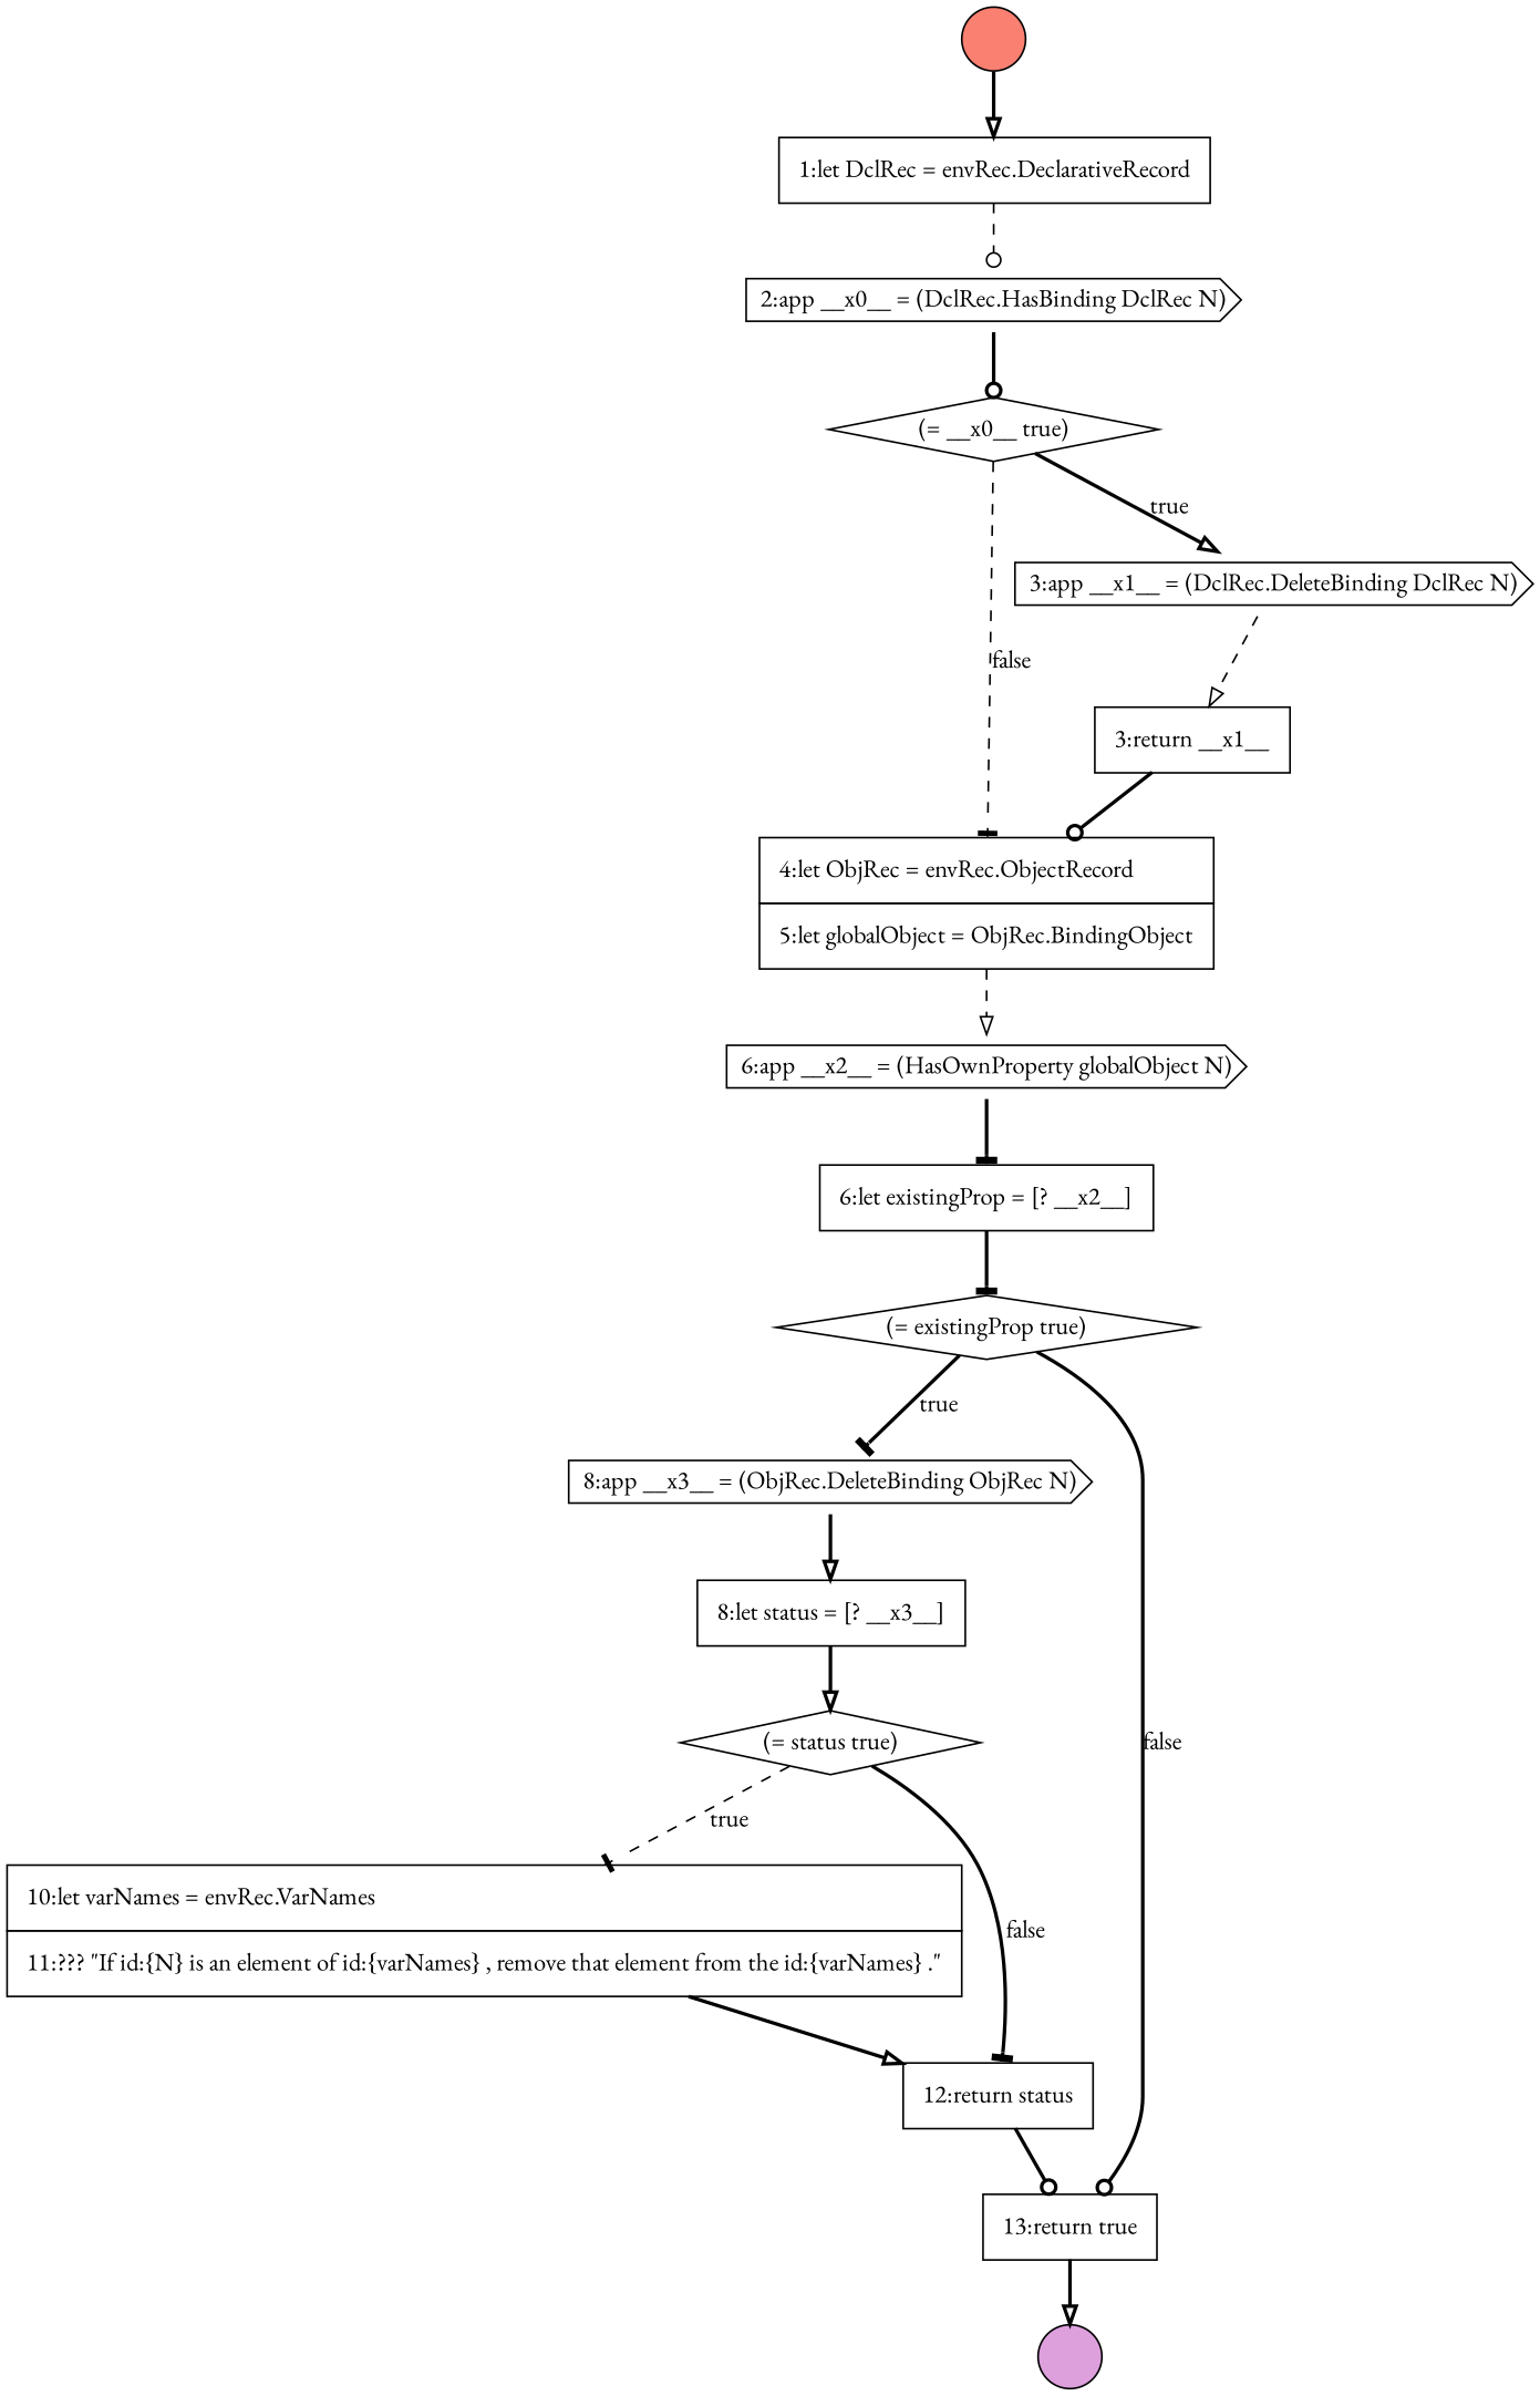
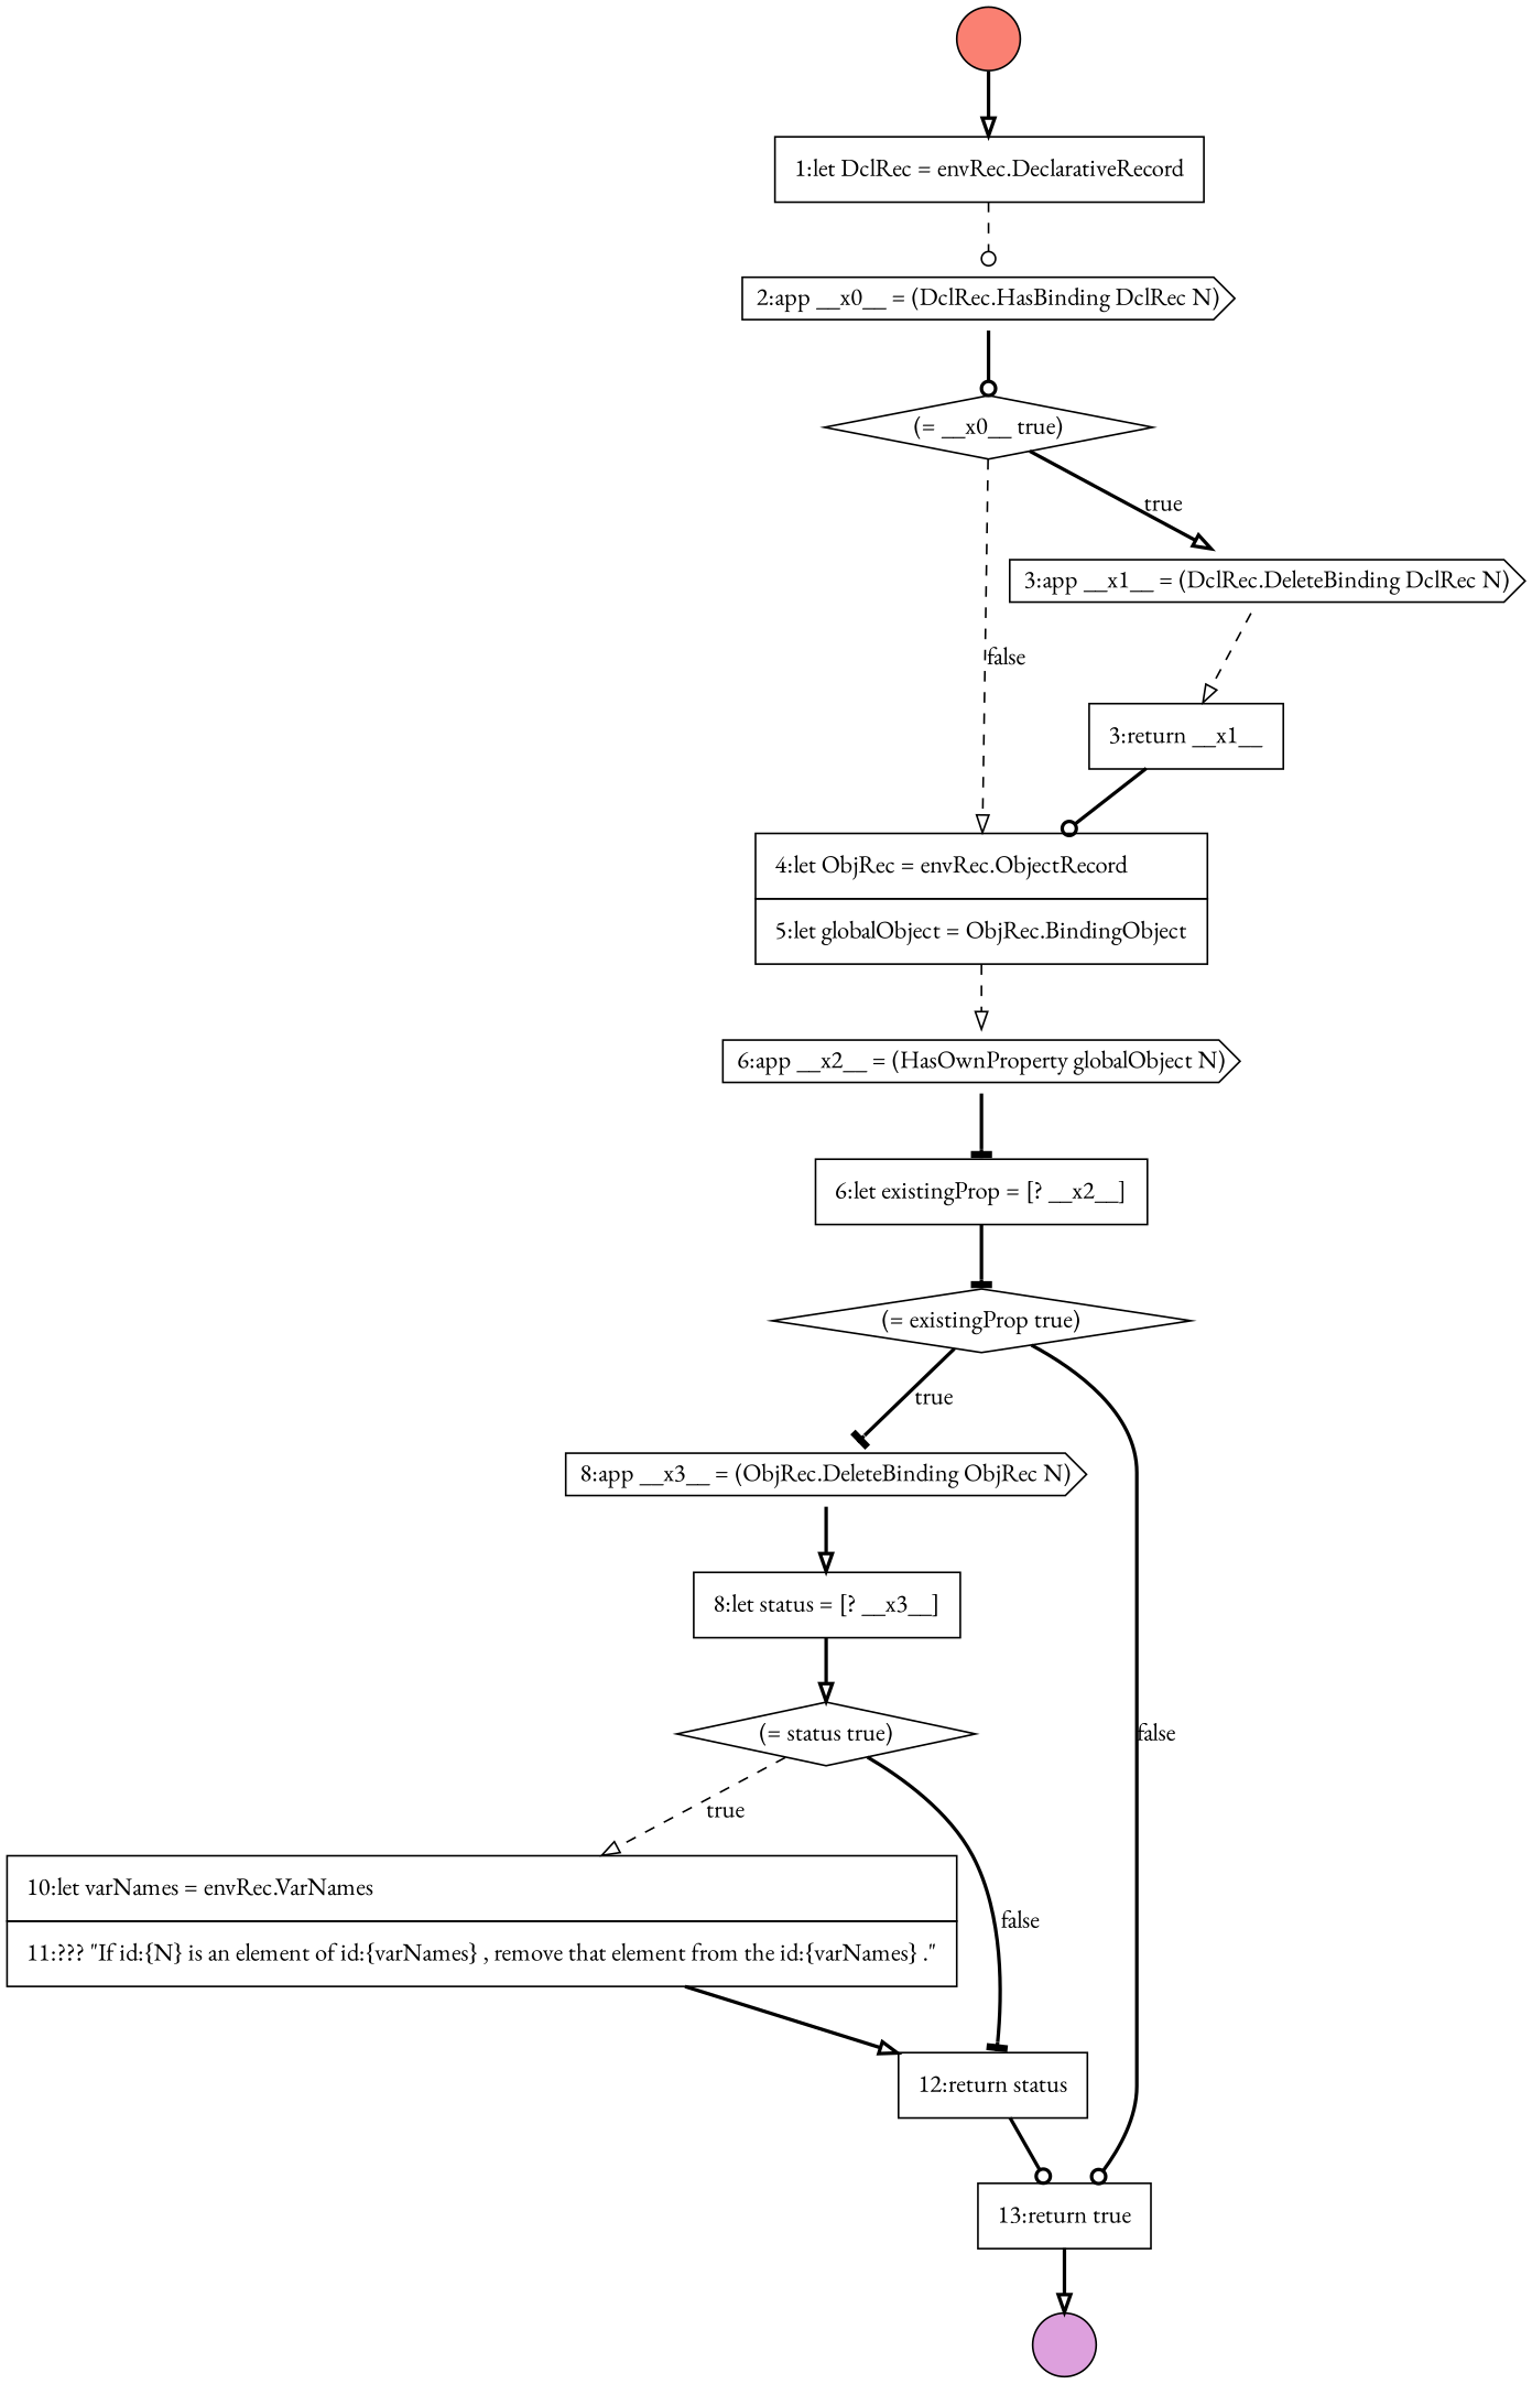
  digraph {
    fontname="EB Garamond"
    node [color=black fillcolor=white fontname="EB Garamond" shape=none style=filled]
    edge [arrowhead=onormal color=black fontname="EB Garamond" style=bold]
    n1 [label=<<font color="black">(= existingProp true)</font>> shape=diamond]
    n2 [label=<<font color="black">8:app __x3__ = (ObjRec.DeleteBinding ObjRec N)</font>> shape=cds]
    n3 [label=<<font color="black">     <table border="0" cellborder="1" cellspacing="0" cellpadding="10">       <tr><td align="left">13:return true</td></tr>     </table>   </font>> margin=0]
    n4 [label=<<font color="black">     <table border="0" cellborder="1" cellspacing="0" cellpadding="10">       <tr><td align="left">8:let status = [? __x3__]</td></tr>     </table>   </font>> margin=0]
    n5 [fillcolor=plum label=" " shape=circle]
    n6 [label=<<font color="black">6:app __x2__ = (HasOwnProperty globalObject N)</font>> shape=cds]
    n7 [label=<<font color="black">     <table border="0" cellborder="1" cellspacing="0" cellpadding="10">       <tr><td align="left">6:let existingProp = [? __x2__]</td></tr>     </table>   </font>> margin=0]
    n8 [label=<<font color="black">     <table border="0" cellborder="1" cellspacing="0" cellpadding="10">       <tr><td align="left">10:let varNames = envRec.VarNames</td></tr>       <tr><td align="left">11:??? &quot;If id:{N} is an element of id:{varNames} , remove that element from the id:{varNames} .&quot;</td></tr>     </table>   </font>> margin=0]
    n9 [label=<<font color="black">     <table border="0" cellborder="1" cellspacing="0" cellpadding="10">       <tr><td align="left">12:return status</td></tr>     </table>   </font>> margin=0]
    n10 [label=<<font color="black">(= __x0__ true)</font>> shape=diamond]
    n11 [label=<<font color="black">     <table border="0" cellborder="1" cellspacing="0" cellpadding="10">       <tr><td align="left">4:let ObjRec = envRec.ObjectRecord</td></tr>       <tr><td align="left">5:let globalObject = ObjRec.BindingObject</td></tr>     </table>   </font>> margin=0]
    n12 [label=<<font color="black">3:app __x1__ = (DclRec.DeleteBinding DclRec N)</font>> shape=cds]
    n13 [label=<<font color="black">     <table border="0" cellborder="1" cellspacing="0" cellpadding="10">       <tr><td align="left">3:return __x1__</td></tr>     </table>   </font>> margin=0]
    n14 [label=<<font color="black">(= status true)</font>> shape=diamond]
    n15 [label=<<font color="black">     <table border="0" cellborder="1" cellspacing="0" cellpadding="10">       <tr><td align="left">1:let DclRec = envRec.DeclarativeRecord</td></tr>     </table>   </font>> margin=0]
    n16 [label=<<font color="black">2:app __x0__ = (DclRec.HasBinding DclRec N)</font>> shape=cds]
    n17 [fillcolor=salmon label=" " shape=circle]
    n1 -> n2 [arrowhead=tee label=<<font color="black">true</font>>]
    n1 -> n3 [arrowhead=odot label=<<font color="black">false</font>>]
    n2 -> n4
    n3 -> n5
    n4 -> n14
    n6 -> n7 [arrowhead=tee]
    n7 -> n1 [arrowhead=tee]
    n8 -> n9
    n9 -> n3 [arrowhead=odot]
-   n10 -> n11 [arrowhead=tee label=<<font color="black">false</font>> style=dashed]
+   n10 -> n11 [label=<<font color="black">false</font>> style=dashed]
    n10 -> n12 [label=<<font color="black">true</font>>]
    n11 -> n6 [style=dashed]
    n12 -> n13 [style=dashed]
    n13 -> n11 [arrowhead=odot]
-   n14 -> n8 [arrowhead=tee label=<<font color="black">true</font>> style=dashed]
+   n14 -> n8 [label=<<font color="black">true</font>> style=dashed]
    n14 -> n9 [arrowhead=tee label=<<font color="black">false</font>>]
    n15 -> n16 [arrowhead=odot style=dashed]
    n16 -> n10 [arrowhead=odot]
    n17 -> n15
  }
